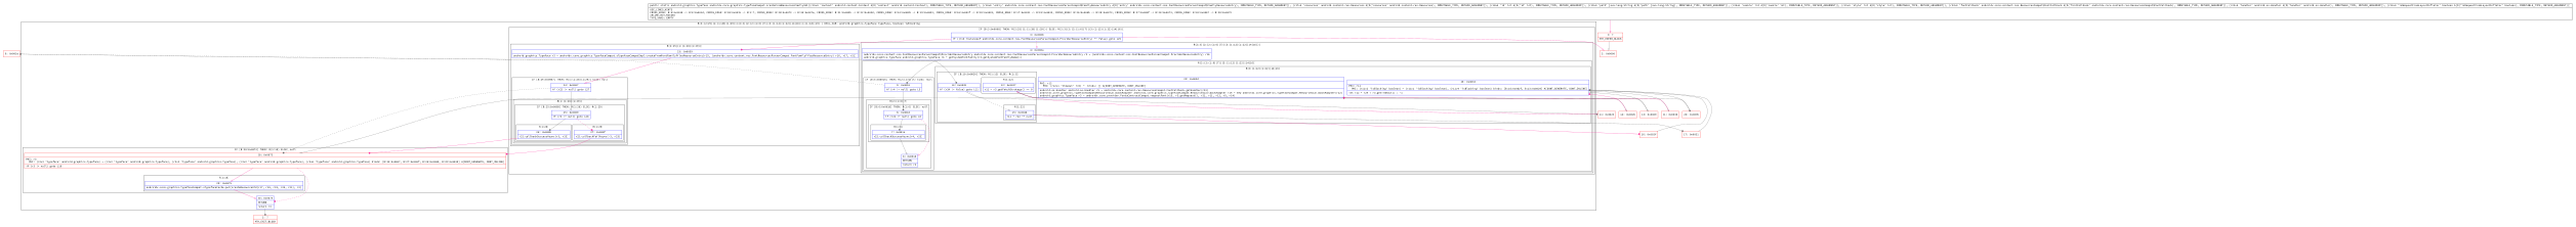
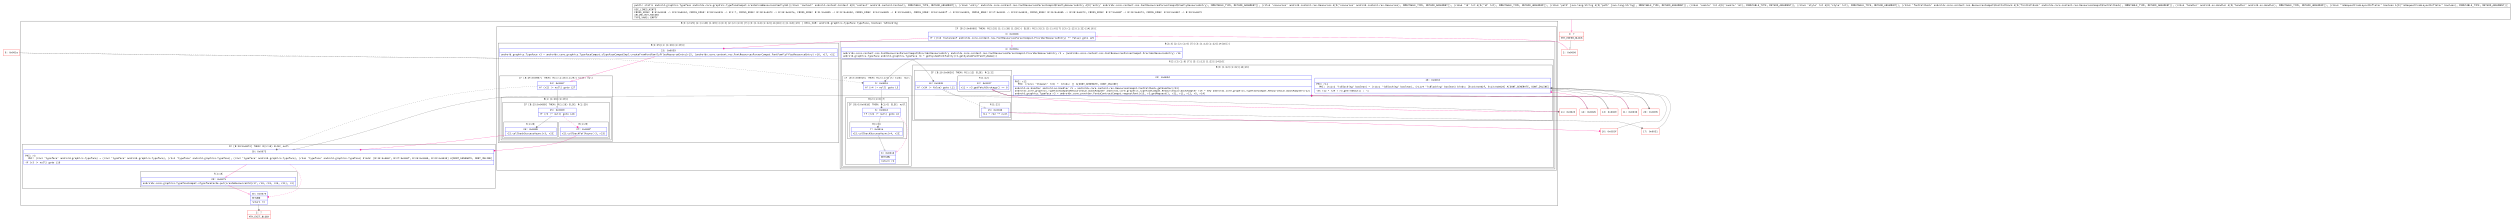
  digraph {
    fontname="Source Code Pro"
    node [color=blue fontname="Source Code Pro" shape=record]
    edge [arrowhead=dot color=gray40 fontname="Source Code Pro"]
    n1 [label="{26\:\ 0x006b|r22.callbackSuccessAsync(r3, r23)\l}"]
    n2 [label="{27\:\ 0x006f|r22.callbackFailAsync(\-3, r23)\l}"]
    n3 [label="{25\:\ 0x0069|if (r3 != null) goto L28\l}"]
    n4 [label="{24\:\ 0x0067|if (r22 != null) goto L27\l}"]
    n5 [label="{23\:\ 0x0059|android.graphics.Typeface r3 = androidx.core.graphics.TypefaceCompat.sTypefaceCompatImpl.createFromFontFamilyFilesResourceEntry(r15, (androidx.core.content.res.FontResourcesParserCompat.FontFamilyFilesResourceEntry) r16, r17, r21)\l}"]
    n6 [label="{7\:\ 0x001a|r22.callbackSuccessAsync(r4, r23)\l}"]
    n7 [label="{6\:\ 0x0018|if (r22 != null) goto L6\l}"]
    n8 [label="{8\:\ 0x001d|RETURN\l|return r4\l}"]
    n9 [label="{5\:\ 0x0016|if (r4 != null) goto L5\l}"]
    n10 [label="{12\:\ 0x0027|r11 = r3.getFetchStrategy() == 0\l}"]
    n11 [label="{15\:\ 0x002d|r11 = r22 == null\l}"]
    n12 [label="{10\:\ 0x0020|if (r24 != false) goto L11\l}"]
    n13 [label="{19\:\ 0x0033|PHI: r11 \l  PHI: (r11v2 'isBlocking' boolean) = (r11v1 'isBlocking' boolean), (r11v4 'isBlocking' boolean) binds: [B:16:0x002f, B:13:0x0029] A[DONT_GENERATE, DONT_INLINE]\l|int r12 = r24 ? r3.getTimeout() : \-1\l}"]
    n14 [label="{22\:\ 0x003d|PHI: r12 \l  PHI: (r12v1 'timeout' int) =  binds: [] A[DONT_GENERATE, DONT_INLINE]\l|android.os.Handler android.os.Handler r5 = androidx.core.content.res.ResourcesCompat.FontCallback.getHandler(r23)\landroidx.core.graphics.TypefaceCompat$ResourcesCallbackAdapter androidx.core.graphics.TypefaceCompat.ResourcesCallbackAdapter r14 = new androidx.core.graphics.TypefaceCompat.ResourcesCallbackAdapter(r22)\landroid.graphics.Typeface r3 = androidx.core.provider.FontsContractCompat.requestFont(r15, r3.getRequest(), r21, r11, r12, r5, r14)\l}"]
    n15 [label="{4\:\ 0x000a|androidx.core.content.res.FontResourcesParserCompat$ProviderResourceEntry androidx.core.content.res.FontResourcesParserCompat.ProviderResourceEntry r3 = (androidx.core.content.res.FontResourcesParserCompat.ProviderResourceEntry) r16\landroid.graphics.Typeface android.graphics.Typeface r4 = getSystemFontFamily(r3.getSystemFontFamilyName())\l}"]
    n16 [label="{3\:\ 0x0008|if ((r16 instanceof androidx.core.content.res.FontResourcesParserCompat.ProviderResourceEntry) == false) goto L25\l}"]
    n17 [label="{29\:\ 0x0075|androidx.core.graphics.TypefaceCompat.sTypefaceCache.put(createResourceUid(r17, r18, r19, r20, r21), r3)\l}"]
-   n18 [color=red label="{28\:\ 0x0073|PHI: r3 \l  PHI: (r3v3 'typeface' android.graphics.Typeface) = (r3v2 'typeface' android.graphics.Typeface), (r3v2 'typeface' android.graphics.Typeface), (r3v2 'typeface' android.graphics.Typeface), (r3v6 'typeface' android.graphics.Typeface) binds: [B:24:0x0067, B:27:0x006f, B:26:0x006b, B:22:0x003d] A[DONT_GENERATE, DONT_INLINE]\l|if (r3 != null) goto L18\l}"]
+   n18 [label="{28\:\ 0x0073|PHI: r3 \l  PHI: (r3v3 'typeface' android.graphics.Typeface) = (r3v2 'typeface' android.graphics.Typeface), (r3v2 'typeface' android.graphics.Typeface), (r3v2 'typeface' android.graphics.Typeface), (r3v6 'typeface' android.graphics.Typeface) binds: [B:24:0x0067, B:27:0x006f, B:26:0x006b, B:22:0x003d] A[DONT_GENERATE, DONT_INLINE]\l|if (r3 != null) goto L18\l}"]
    n19 [label="{30\:\ 0x007e|RETURN\l|return r3\l}"]
    n20 [color=red label="{9\:\ 0x001e}"]
    n21 [color=red label="{13\:\ 0x0029}"]
    n22 [color=red label="{14\:\ 0x002b}"]
    n23 [color=red label="{16\:\ 0x002f}"]
    n24 [color=red label="{17\:\ 0x0031}"]
    n25 [color=red label="{11\:\ 0x0023}"]
    n26 [color=red label="{20\:\ 0x0035}"]
    n27 [color=red label="{21\:\ 0x003b}"]
    n28 [color=red label="{1\:\ ?|MTH_EXIT_BLOCK\l}"]
    n29 [color=red label="{0\:\ ?|MTH_ENTER_BLOCK\l}"]
    n30 [color=red label="{2\:\ 0x0000}"]
    n31 [label="{public static android.graphics.Typeface androidx.core.graphics.TypefaceCompat.createFromResourcesFamilyXml((r15v0 'context' android.content.Context A[D('context' android.content.Context), IMMUTABLE_TYPE, METHOD_ARGUMENT]), (r16v0 'entry' androidx.core.content.res.FontResourcesParserCompat$FamilyResourceEntry A[D('entry' androidx.core.content.res.FontResourcesParserCompat$FamilyResourceEntry), IMMUTABLE_TYPE, METHOD_ARGUMENT]), (r17v0 'resources' android.content.res.Resources A[D('resources' android.content.res.Resources), IMMUTABLE_TYPE, METHOD_ARGUMENT]), (r18v0 'id' int A[D('id' int), IMMUTABLE_TYPE, METHOD_ARGUMENT]), (r19v0 'path' java.lang.String A[D('path' java.lang.String), IMMUTABLE_TYPE, METHOD_ARGUMENT]), (r20v0 'cookie' int A[D('cookie' int), IMMUTABLE_TYPE, METHOD_ARGUMENT]), (r21v0 'style' int A[D('style' int), IMMUTABLE_TYPE, METHOD_ARGUMENT]), (r22v0 'fontCallback' androidx.core.content.res.ResourcesCompat$FontCallback A[D('fontCallback' androidx.core.content.res.ResourcesCompat$FontCallback), IMMUTABLE_TYPE, METHOD_ARGUMENT]), (r23v0 'handler' android.os.Handler A[D('handler' android.os.Handler), IMMUTABLE_TYPE, METHOD_ARGUMENT]), (r24v0 'isRequestFromLayoutInflator' boolean A[D('isRequestFromLayoutInflator' boolean), IMMUTABLE_TYPE, METHOD_ARGUMENT]))  | USE_LINES_HINTS\lCROSS_EDGE: B:6:0x0018 \-\> B:8:0x001d, CROSS_EDGE: B:30:0x007e \-\> B:1:?, CROSS_EDGE: B:28:0x0073 \-\> B:30:0x007e, CROSS_EDGE: B:21:0x003b \-\> B:22:0x003d, CROSS_EDGE: B:14:0x002b \-\> B:19:0x0033, CROSS_EDGE: B:16:0x002f \-\> B:19:0x0033, CROSS_EDGE: B:17:0x0031 \-\> B:19:0x0033, CROSS_EDGE: B:26:0x006b \-\> B:28:0x0073, CROSS_EDGE: B:27:0x006f \-\> B:28:0x0073, CROSS_EDGE: B:24:0x0067 \-\> B:28:0x0073\lINLINE_NOT_NEEDED\lTYPE_VARS: EMPTY\l}" color=""]
    subgraph cluster_1 {
      label="R(3:(2:25|(1:(1:28)(1:29)))(2:3|(2:(2:(1:6)|7)|(3:(1:12)(1:22)|14|16)))|(1:18)|19) | DECL_VAR: android.graphics.Typeface typeface, boolean isBlocking\l"
      n19
      subgraph cluster_2 {
        label="IF [B:3:0x0008] THEN: R(2:25|(1:(1:28)(1:29))) ELSE: R(2:3|(2:(2:(1:6)|7)|(3:(1:12)(1:22)|14|16)))"
        n16
        subgraph cluster_3 {
          label="R(2:25|(1:(1:28)(1:29)))"
          n5
          subgraph cluster_4 {
            label="IF [B:24:0x0067] THEN: R(1:(1:28)(1:29)) ELSE: null"
            n4
            subgraph cluster_5 {
              label="R(1:(1:28)(1:29))"
              subgraph cluster_6 {
                label="IF [B:25:0x0069] THEN: R(1:28) ELSE: R(1:29)"
                n3
                subgraph cluster_7 {
                  label="R(1:28)"
                  n1
                }
                subgraph cluster_8 {
                  label="R(1:29)"
                  n2
                }
              }
            }
          }
        }
        subgraph cluster_9 {
          label="R(2:3|(2:(2:(1:6)|7)|(3:(1:12)(1:22)|14|16)))"
          n15
          subgraph cluster_10 {
            label="R(2:(2:(1:6)|7)|(3:(1:12)(1:22)|14|16))"
            subgraph cluster_11 {
              label="IF [B:5:0x0016] THEN: R(2:(1:6)|7) ELSE: null"
              n9
              subgraph cluster_12 {
                label="R(2:(1:6)|7)"
                n8
                subgraph cluster_13 {
                  label="IF [B:6:0x0018] THEN: R(1:6) ELSE: null"
                  n7
                  subgraph cluster_14 {
                    label="R(1:6)"
                    n6
                  }
                }
              }
            }
            subgraph cluster_15 {
              label="R(3:(1:12)(1:22)|14|16)"
              n13
              n14
              subgraph cluster_16 {
                label="IF [B:10:0x0020] THEN: R(1:12) ELSE: R(1:22)"
                n12
                subgraph cluster_17 {
                  label="R(1:12)"
                  n10
                }
                subgraph cluster_18 {
                  label="R(1:22)"
                  n11
                }
              }
            }
          }
        }
      }
      subgraph cluster_19 {
        label="IF [B:28:0x0073] THEN: R(1:18) ELSE: null"
        n18
        subgraph cluster_20 {
          label="R(1:18)"
          n17
        }
      }
    }
    n1 -> n18 [color=deeppink]
    n2 -> n18 [color=deeppink]
    n3 -> n1
    n3 -> n2 [color=deeppink style=dashed]
    n4 -> n3 [arrowhead=onormal]
    n4 -> n18 [style=dashed]
    n5 -> n4 [arrowhead=onormal color=deeppink]
    n6 -> n8 [arrowhead=onormal]
    n7 -> n6
    n7 -> n8 [arrowhead=onormal color=deeppink style=dashed]
    n9 -> n7
-   n9 -> n20 [style=dashed]
+   n20 -> n9 [style=dashed]
    n10 -> n21 [arrowhead=onormal]
    n10 -> n22 [arrowhead=onormal]
    n11 -> n23 [color=deeppink]
    n11 -> n24
    n12 -> n11 [arrowhead=onormal style=dashed]
    n12 -> n25
    n13 -> n26
    n13 -> n27 [arrowhead=onormal]
    n14 -> n18 [arrowhead=onormal]
    n15 -> n9
    n16 -> n5 [color=deeppink]
    n16 -> n15 [arrowhead=onormal color=deeppink style=dashed]
    n17 -> n19 [arrowhead=onormal color=deeppink]
    n18 -> n17 [arrowhead=onormal color=deeppink]
    n18 -> n19 [color=deeppink style=dashed]
    n19 -> n28
    n20 -> n12
    n21 -> n13 [arrowhead=onormal]
    n22 -> n13 [color=deeppink]
    n23 -> n13
    n24 -> n13 [arrowhead=onormal]
    n25 -> n10 [arrowhead=onormal color=deeppink]
    n26 -> n14
    n27 -> n14 [color=deeppink]
    n29 -> n30 [arrowhead=onormal]
-   n16 -> n30 [arrowhead=onormal color=deeppink]
+   n30 -> n16 [arrowhead=onormal color=deeppink]
    n31 -> n29 [arrowhead=onormal color=deeppink]
  }
